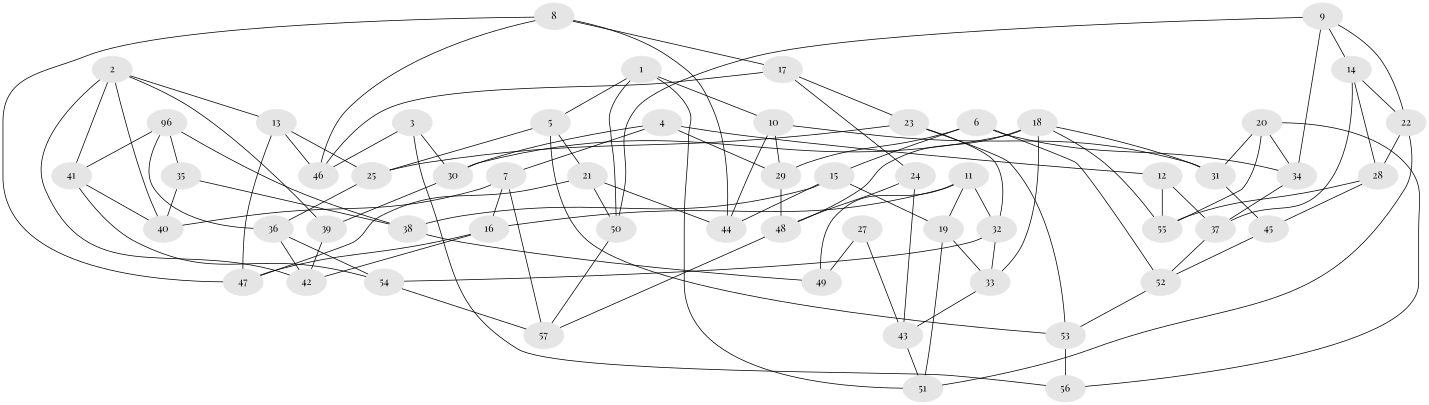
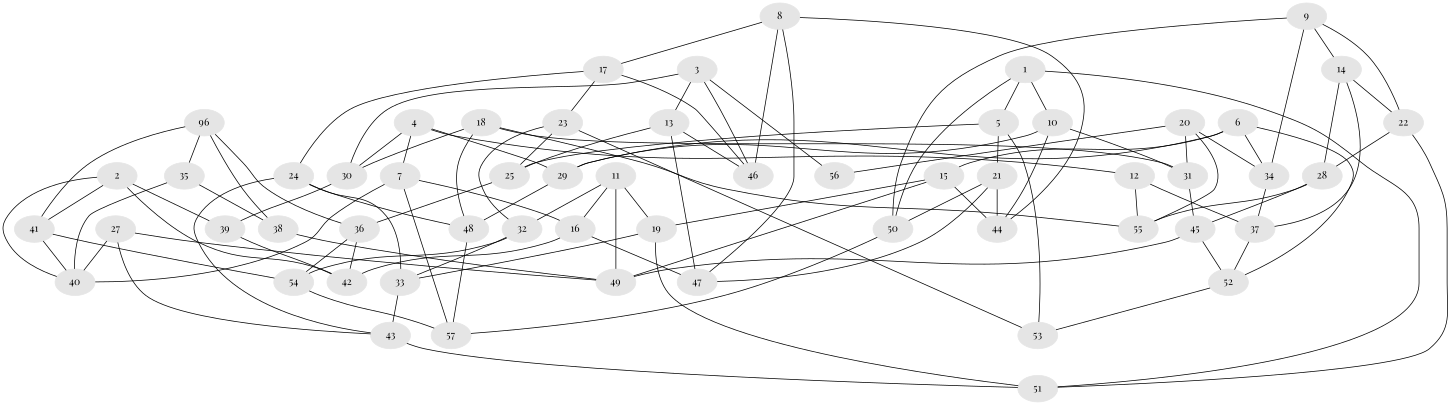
  graph {
    fontname="Playfair Display"
    node [color=gray90 fontname="Playfair Display" style=filled]
    edge [fontname="Playfair Display"]
    1
    5
    10
    50
    51
    21
    25
    53
    29
    44
    31
    57
    2
    39
    40
    41
    42
    54
    3
    13
    30
    46
    56
    47
    4
    7
    12
    16
    37
    55
    48
    36
    6
    15
    34
    52
    19
    38
    8
    17
    23
    24
    9
    14
    22
    28
    45
    11
    32
    49
    33
    35
    43
    18
    20
    n56 [label=96]
    27
    1 -- 5
    1 -- 10
    1 -- 50
    1 -- 51
    5 -- 21
    5 -- 25
    5 -- 53
    10 -- 29
    10 -- 44
    10 -- 31
    50 -- 57
    21 -- 50
    21 -- 44
    21 -- 47
    25 -- 36
-   53 -- 56
    29 -- 48
    31 -- 45
    2 -- 39
    2 -- 40
    2 -- 41
    2 -- 42
    39 -- 42
    41 -- 40
    41 -- 54
    54 -- 57
-   2 -- 13
+   3 -- 13
    3 -- 30
    3 -- 46
    3 -- 56
    13 -- 25
    13 -- 46
    13 -- 47
    30 -- 39
    4 -- 29
    4 -- 30
    4 -- 7
    4 -- 12
    7 -- 57
    7 -- 40
    7 -- 16
    12 -- 37
    12 -- 55
    16 -- 42
    16 -- 47
    37 -- 52
    48 -- 57
    36 -- 42
    36 -- 54
    6 -- 29
    6 -- 15
    6 -- 34
    6 -- 52
    15 -- 44
    15 -- 19
-   15 -- 38
+   15 -- 49
    34 -- 37
    52 -- 53
    19 -- 51
    19 -- 33
    38 -- 49
    8 -- 44
    8 -- 46
    8 -- 47
    8 -- 17
    17 -- 46
    17 -- 23
    17 -- 24
    23 -- 25
    23 -- 53
    23 -- 32
    24 -- 48
-   18 -- 33
+   24 -- 33
    24 -- 43
    9 -- 50
    9 -- 34
    9 -- 14
    9 -- 22
    14 -- 37
    14 -- 22
    14 -- 28
    22 -- 51
    22 -- 28
    28 -- 55
    28 -- 45
    45 -- 52
+   45 -- 49
    11 -- 16
    11 -- 19
    11 -- 32
    11 -- 49
    32 -- 54
    32 -- 33
    33 -- 43
    35 -- 40
    35 -- 38
    43 -- 51
    18 -- 31
    18 -- 30
    18 -- 55
    18 -- 48
    20 -- 31
    20 -- 56
    20 -- 55
    20 -- 34
    n56 -- 41
    n56 -- 36
    n56 -- 38
    n56 -- 35
+   27 -- 40
    27 -- 49
    27 -- 43
  }
